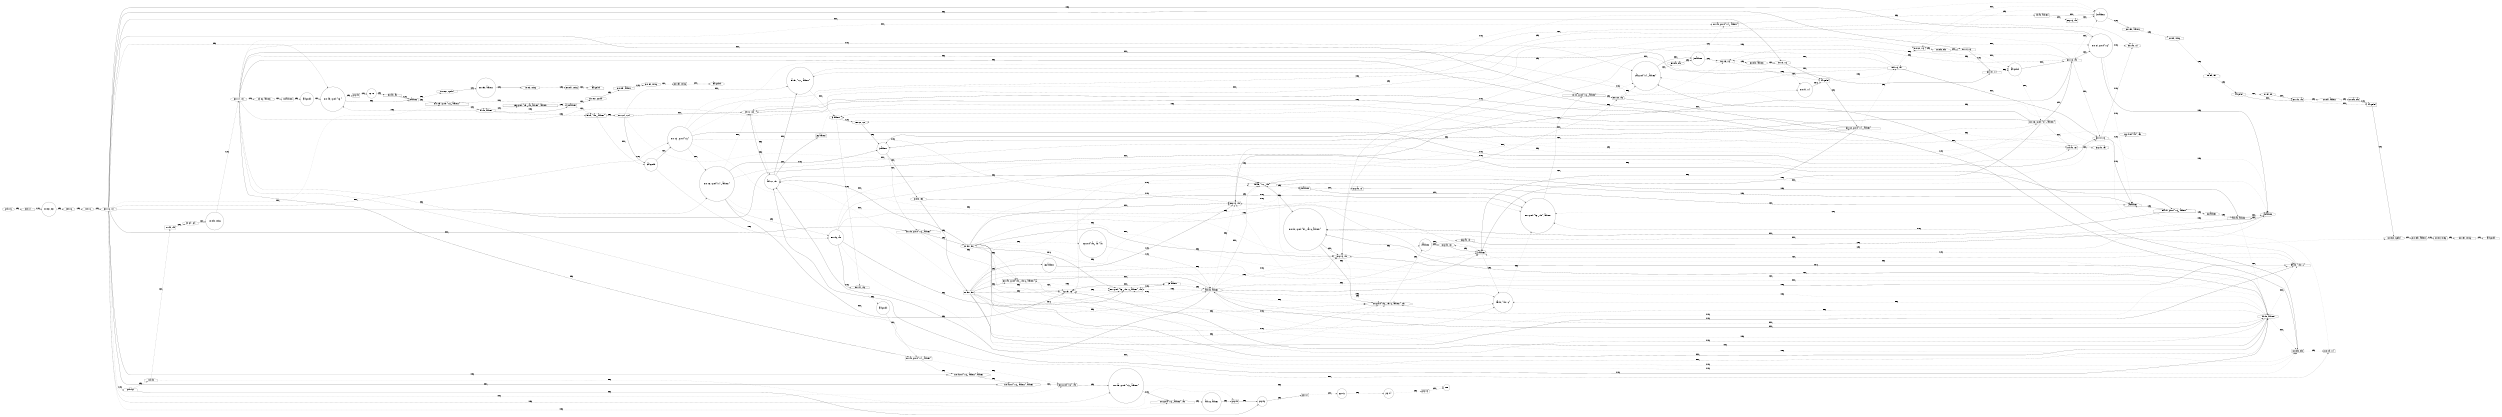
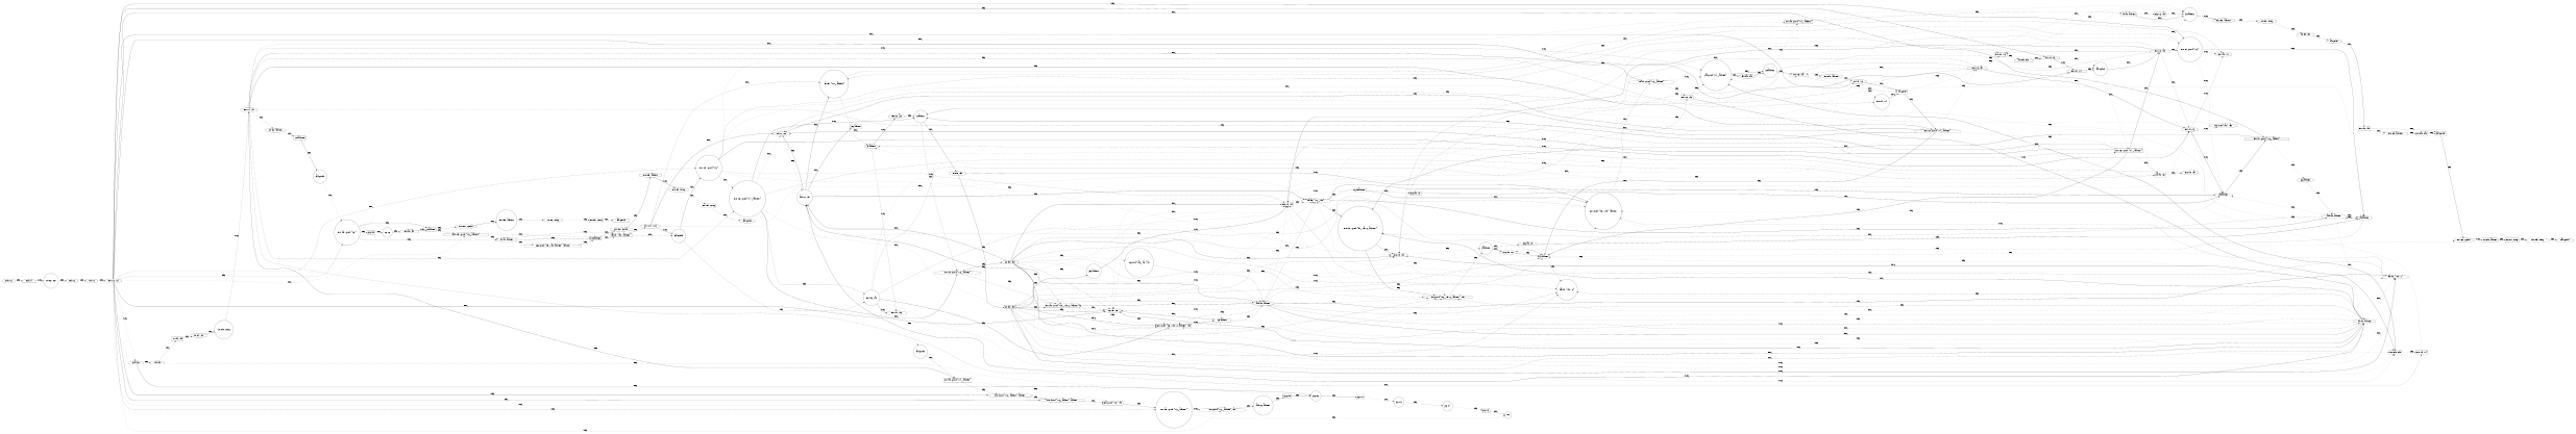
  digraph {
    rankdir=LR
    node [shape=octagon]
    edge [style=solid]
    n1 [label="push r15"]
    n2 [label="push r14" shape=house]
    n3 [label="xor ecx , ecx" shape=circle]
    n4 [label="push r13"]
    n5 [label="push r12"]
    n6 [label="mov r13 , rsi"]
    n7 [label="push rbp" shape=house]
    n8 [label="mov rax , qword [ r13 ]" shape=circle]
    n9 [label="mov rdx , qword [ r13 + address ]" shape=house]
    n10 [label="mov r15 , qword [ r13 ]" shape=circle]
    n11 [label="mov rdx , qword [ r13 + address ]" shape=house]
    n12 [label="mov rsi , qword [ r13 + address ]" shape=house]
    n13 [label="mov rdi , qword [ r13 + address ]" shape=house]
    n14 [label="mov rsi , r13"]
    n15 [label="mov rsi , qword [ r13 ]" shape=circle]
    n16 [label="mov rsi , r13" shape=house]
    n17 [label="mov dword [ r13 + address ] , address"]
    n18 [label="mov dword [ r13 + address ] , address"]
    n19 [label="mov qword [ r13 ] , rax" shape=note]
    n20 [label="mov rax , qword [ r13 + address ]" shape=circle]
    n21 [label="mov qword [ r13 + address ] , rax" shape=house]
    n22 [label="push rbx" shape=house]
    n23 [label="pop rbp" shape=circle]
    n24 [label="pop rdx" shape=note]
    n25 [label="je address" shape=note]
    n26 [label="shl rax , address"]
    n27 [label="jne address" shape=note]
    n28 [label="mov rcx , qword [ r14 + address ]" shape=circle]
    n29 [label="mov rsi , r15"]
    n30 [label="cmp r15 , rbx" shape=note]
    n31 [label="mov rcx , r15" shape=house]
    n32 [label="jbe address" shape=circle]
    n33 [label="mov rcx , r15" shape=note]
    n34 [label="cmp r15 , rbx"]
    n35 [label="mov rax , qword [ rdx + rbx * 8 - address ]" shape=note]
    n36 [label="xor ebx , ebx"]
    n37 [label="call qword [ r14 + address ]" shape=circle]
    n38 [label="mov rcx , rbp" shape=note]
    n39 [label="mov rdx , qword [ rdi + rax * 8 - address ]" shape=circle]
    n40 [label="jmp address"]
    n41 [label="mov rdi , r14" shape=circle]
    n42 [label="call symbol" shape=note]
    n43 [label="lea rdx , [ r12 + address ]" shape=circle]
    n44 [label="jae address" shape=house]
    n45 [label="mov rax , rsi"]
    n46 [label="jae address"]
    n47 [label="mov rdi , r14" shape=house]
    n48 [label="call symbol" shape=circle]
    n49 [label=retn shape=circle]
    n50 [label="add rsp , address" shape=circle]
    n51 [label="xor r9d , r9d" shape=note]
    n52 [label="pop rbx" shape=note]
    n53 [label="pop r12" shape=note]
    n54 [label="xor r8d , r8d"]
    n55 [label="mov edx , string" shape=circle]
    n56 [label="mov r14 , rdi"]
    n57 [label="sub rsp , address"]
    n58 [label="mov rdi , r14" shape=note]
    n59 [label="mov rax , qword [ r14 + address ]" shape=note]
    n60 [label="mov rcx , qword [ r14 + address ]" shape=house]
    n61 [label="mov rcx , qword [ r14 + address ]" shape=note]
    n62 [label="mov rax , qword [ r14 + address ]" shape=note]
    n63 [label="push address" shape=note]
    n64 [label="sub r12 , rcx"]
    n65 [label="mov rbp , rax" shape=circle]
    n66 [label="cmp rbx , rcx"]
    n67 [label="sub rax , rcx" shape=note]
    n68 [label="je address" shape=circle]
    n69 [label="jb address" shape=note]
    n70 [label="test eax , eax"]
    n71 [label="jne address" shape=circle]
    n72 [label="add rax , address" shape=note]
    n73 [label="mov r15 , rax" shape=house]
    n74 [label="mov r15 , rax" shape=house]
    n75 [label="call symbol" shape=circle]
    n76 [label="pop rcx" shape=circle]
    n77 [label="mov ecx , symbol"]
    n78 [label="cmp qword [ rdx + rax - address ] , address" shape=house]
    n79 [label="lea rdi , [ rax + address ]" shape=note]
    n80 [label="test rax , rax" shape=house]
    n81 [label="mov edx , address" shape=circle]
    n82 [label="mov esi , string"]
    n83 [label="mov ecx , symbol"]
    n84 [label="mov edi , string" shape=note]
    n85 [label="call symbol" shape=house]
    n86 [label="xor r12d , r12d"]
    n87 [label="call symbol" shape=circle]
    n88 [label="mov edx , address"]
    n89 [label="mov esi , string"]
    n90 [label="lea rax , [ r12 + rbx ]" shape=house]
    n91 [label="mov edi , string" shape=note]
    n92 [label="call symbol"]
    n93 [label="jbe address" shape=note]
    n94 [label="add rax , address" shape=house]
    n95 [label="add r12 , rbx" shape=circle]
    n96 [label="jb address"]
    n97 [label="mov qword [ rbp + rdx ] , address" shape=circle]
    n98 [label="mov qword [ rbp + rbx * 8 - address ] , rax" shape=note]
    n99 [label="mov rdi , rbp" shape=house]
    n100 [label="mov qword [ rbp + rbx * 8 - address ] , rdx"]
    n101 [label="nop dword [ rax ] , eax"]
    n102 [label="mov edx , address"]
    n103 [label="mov edx , address"]
    n104 [label="xor edx , edx" shape=house]
    n105 [label="ja address" shape=circle]
    n106 [label="jne address" shape=house]
    n107 [label="cmp rdx , rax"]
    n108 [label="xor edx , edx"]
    n109 [label="lea rdx , [ rbx * 8 ]" shape=circle]
    n110 [label="mov ecx , symbol"]
    n111 [label="mov edx , ebx" shape=note]
    n112 [label="call symbol" shape=circle]
    n113 [label="test rcx , rcx"]
    n114 [label="cmp rbx , rcx"]
    n115 [label="xor ebx , ebx" shape=note]
    n116 [label="jmp address" shape=circle]
    n117 [label="add rbx , address"]
    n118 [label="lea rdx , [ rbx * 8 ]" shape=house]
    n119 [label="add rbx , address"]
    n120 [label="jmp address" shape=note]
    n121 [label="cmp rax , rsi" shape=note]
    n122 [label="nop word [ rax + rax ] , ax" shape=circle]
    n123 [label="cmp r15 , rax" shape=note]
    n124 [label="mov esi , string"]
    n125 [label="xor edi , edi" shape=house]
    n126 [label="call symbol"]
-   n127 [label="xor esi , esi"]
    n128 [label="mov rdx , rax" shape=note]
    n129 [label="mov edi , address" shape=house]
    n130 [label="call symbol" shape=note]
    n131 [label="xor eax , eax" shape=note]
    n132 [label="mov edx , address" shape=note]
    n133 [label="mov esi , string" shape=note]
    n134 [label="cmp rax , rsi" shape=house]
    n135 [label="pop r13" shape=circle]
    n136 [label="pop r14" shape=circle]
    n137 [label="pop r15" shape=note]
    n138 [label="mov edi , string" shape=house]
    n139 [label="call symbol" shape=house]
    n1 -> n2 [label=CFG style=dashed]
    n2 -> n3 [label=CFG]
    n3 -> n4 [label=CFG]
    n4 -> n5 [label=CFG style=dotted]
    n5 -> n6 [label=CFG]
    n6 -> n7 [label=CFG style=dotted]
    n6 -> n8 [label=DFG style=dashed]
    n6 -> n9 [label=DFG style=dotted]
    n6 -> n10 [label=DFG style=dashed]
    n6 -> n11 [label=DFG]
    n6 -> n12 [label=DFG]
    n6 -> n13 [label=DFG]
    n6 -> n14 [label=DFG]
    n6 -> n15 [label=DFG]
    n6 -> n16 [label=DFG]
    n6 -> n17 [label=DFG]
    n6 -> n18 [label=DFG]
    n6 -> n19 [label=DFG style=dotted]
    n6 -> n20 [label=DFG style=dashed]
    n6 -> n21 [label=DFG style=dotted]
    n7 -> n22 [label=CFG style=dashed]
    n7 -> n23 [label=DFG]
    n8 -> n24 [label=CFG style=dotted]
    n8 -> n25 [label=DFG]
-   n26 -> n8 [label=DFG style=dashed]
+   n8 -> n26 [label=DFG style=dashed]
    n9 -> n26 [label=CFG style=dotted]
    n9 -> n27 [label=DFG style=dashed]
    n10 -> n28 [label=CFG style=dashed]
    n10 -> n29 [label=DFG]
    n10 -> n30 [label=DFG style=dashed]
    n10 -> n31 [label=DFG style=dotted]
    n10 -> n32 [label=DFG style=dotted]
    n10 -> n33 [label=DFG style=dashed]
    n10 -> n34 [label=DFG style=dotted]
    n11 -> n35 [label=DFG style=dashed]
    n11 -> n36 [label=CFG]
    n12 -> n37 [label=DFG style=dotted]
    n12 -> n38 [label=CFG style=dashed]
    n13 -> n39 [label=DFG]
    n13 -> n40 [label=CFG style=dotted]
    n14 -> n41 [label=CFG style=dotted]
    n14 -> n42 [label=DFG]
    n15 -> n43 [label=CFG style=dashed]
    n15 -> n44 [label=DFG style=dotted]
    n15 -> n45 [label=DFG style=dotted]
    n15 -> n46 [label=DFG]
    n16 -> n47 [label=CFG]
    n16 -> n48 [label=DFG style=dotted]
    n17 -> n18 [label=CFG]
    n18 -> n19 [label=CFG style=dashed]
    n19 -> n20 [label=CFG]
    n20 -> n21 [label=DFG]
    n20 -> n49 [label=DFG style=dotted]
    n21 -> n50 [label=CFG style=dashed]
    n22 -> n51 [label=CFG style=dashed]
    n22 -> n52 [label=DFG style=dotted]
    n23 -> n53 [label=CFG]
    n24 -> n76 [label=CFG style=dotted]
    n25 -> n9 [label=CFG style=dashed]
    n25 -> n77 [label=CFG style=dashed]
    n26 -> n27 [label=DFG]
    n26 -> n78 [label=CFG style=dotted]
    n26 -> n79 [label=DFG style=dashed]
    n27 -> n79 [label=CFG style=dashed]
    n27 -> n83 [label=CFG]
    n28 -> n64 [label=DFG style=dotted]
    n28 -> n65 [label=CFG style=dashed]
    n28 -> n66 [label=DFG]
    n28 -> n67 [label=DFG style=dashed]
    n28 -> n68 [label=DFG]
    n28 -> n69 [label=DFG style=dotted]
    n29 -> n44 [label=DFG]
    n29 -> n45 [label=DFG style=dashed]
    n29 -> n46 [label=DFG style=dotted]
    n29 -> n101 [label=CFG style=dotted]
    n30 -> n90 [label=CFG style=dotted]
    n30 -> n93 [label=DFG style=dotted]
    n31 -> n42 [label=DFG style=dashed]
    n31 -> n102 [label=CFG style=dotted]
    n32 -> n33 [label=CFG style=dotted]
    n32 -> n103 [label=CFG]
    n33 -> n48 [label=DFG style=dotted]
    n33 -> n104 [label=CFG style=dotted]
    n34 -> n100 [label=CFG style=dotted]
    n34 -> n105 [label=DFG style=dotted]
    n35 -> n66 [label=CFG style=dotted]
    n35 -> n98 [label=DFG style=dotted]
    n36 -> n30 [label=DFG]
    n36 -> n34 [label=DFG]
    n36 -> n35 [label=DFG style=dashed]
    n36 -> n66 [label=DFG style=dashed]
    n36 -> n69 [label=DFG style=dashed]
    n36 -> n90 [label=DFG style=dotted]
    n36 -> n95 [label=DFG]
    n36 -> n98 [label=DFG]
    n36 -> n100 [label=DFG style=dashed]
    n36 -> n109 [label=DFG style=dashed]
    n36 -> n111 [label=DFG style=dotted]
    n36 -> n117 [label=DFG style=dotted]
    n36 -> n118 [label=DFG style=dotted]
    n36 -> n119 [label=DFG]
    n36 -> n122 [label=CFG style=dotted]
    n37 -> n70 [label=CFG style=dotted]
    n37 -> n71 [label=DFG]
    n38 -> n37 [label=DFG style=dashed]
    n38 -> n111 [label=CFG]
    n39 -> n34 [label=CFG]
    n39 -> n100 [label=DFG]
    n40 -> n94 [label=CFG style=dashed]
    n41 -> n42 [label=DFG]
    n42 -> n60 [label=CFG]
    n42 -> n73 [label=DFG style=dotted]
    n43 -> n45 [label=CFG style=dashed]
    n43 -> n96 [label=DFG style=dashed]
    n44 -> n13 [label=CFG]
    n44 -> n97 [label=CFG style=dotted]
    n46 -> n94 [label=CFG]
    n46 -> n114 [label=CFG style=dashed]
    n47 -> n48 [label=DFG style=dashed]
    n48 -> n61 [label=CFG style=dotted]
    n48 -> n74 [label=DFG]
    n50 -> n52 [label=CFG]
    n51 -> n54 [label=CFG]
    n52 -> n23 [label=CFG]
    n53 -> n135 [label=CFG style=dotted]
    n54 -> n55 [label=CFG]
    n55 -> n56 [label=CFG style=dashed]
    n56 -> n28 [label=DFG style=dashed]
    n56 -> n37 [label=DFG style=dashed]
    n56 -> n41 [label=DFG style=dashed]
    n56 -> n47 [label=DFG]
    n56 -> n57 [label=CFG style=dotted]
    n56 -> n58 [label=DFG style=dashed]
    n56 -> n59 [label=DFG style=dotted]
    n56 -> n60 [label=DFG]
    n56 -> n61 [label=DFG style=dashed]
    n56 -> n62 [label=DFG]
    n57 -> n63 [label=CFG style=dotted]
    n58 -> n37 [label=DFG style=dotted]
    n59 -> n72 [label=DFG style=dashed]
    n60 -> n64 [label=DFG]
    n60 -> n66 [label=DFG style=dotted]
    n60 -> n67 [label=DFG style=dotted]
    n60 -> n68 [label=DFG]
    n60 -> n69 [label=DFG]
    n60 -> n73 [label=CFG style=dotted]
    n61 -> n64 [label=DFG]
    n61 -> n66 [label=DFG style=dotted]
    n61 -> n67 [label=DFG style=dashed]
    n61 -> n68 [label=DFG]
    n61 -> n69 [label=DFG]
    n61 -> n74 [label=CFG]
    n62 -> n17 [label=CFG style=dashed]
    n62 -> n19 [label=DFG style=dotted]
    n63 -> n75 [label=CFG]
    n64 -> n95 [label=DFG style=dotted]
    n65 -> n29 [label=CFG style=dotted]
    n65 -> n38 [label=DFG style=dashed]
    n65 -> n97 [label=DFG style=dashed]
    n65 -> n98 [label=DFG]
    n65 -> n99 [label=DFG]
    n65 -> n100 [label=DFG style=dotted]
    n66 -> n98 [label=CFG style=dotted]
    n66 -> n106 [label=DFG]
    n67 -> n96 [label=DFG style=dotted]
    n67 -> n107 [label=CFG style=dashed]
    n68 -> n11 [label=CFG style=dashed]
    n68 -> n108 [label=CFG]
    n69 -> n109 [label=CFG style=dashed]
    n69 -> n110 [label=CFG style=dotted]
    n70 -> n71 [label=CFG]
    n71 -> n31 [label=CFG]
    n71 -> n59 [label=CFG style=dotted]
    n72 -> n32 [label=DFG]
    n72 -> n123 [label=CFG style=dotted]
    n73 -> n29 [label=DFG]
    n73 -> n30 [label=DFG style=dashed]
    n73 -> n31 [label=DFG style=dashed]
    n73 -> n32 [label=DFG style=dotted]
    n73 -> n33 [label=DFG style=dotted]
    n73 -> n34 [label=DFG style=dashed]
    n73 -> n64 [label=CFG style=dashed]
    n74 -> n15 [label=CFG]
    n74 -> n29 [label=DFG style=dashed]
    n74 -> n30 [label=DFG]
    n74 -> n31 [label=DFG style=dashed]
    n74 -> n32 [label=DFG style=dotted]
    n74 -> n33 [label=DFG style=dashed]
    n74 -> n34 [label=DFG style=dashed]
    n75 -> n8 [label=CFG style=dotted]
    n76 -> n80 [label=CFG]
    n77 -> n81 [label=CFG]
    n78 -> n27 [label=CFG]
    n79 -> n86 [label=CFG]
    n79 -> n87 [label=DFG style=dashed]
    n80 -> n25 [label=CFG]
    n81 -> n82 [label=CFG]
    n82 -> n84 [label=CFG style=dashed]
    n83 -> n88 [label=CFG]
    n84 -> n85 [label=CFG style=dashed]
    n86 -> n43 [label=DFG style=dashed]
    n86 -> n64 [label=DFG]
    n86 -> n87 [label=CFG]
    n86 -> n90 [label=DFG style=dotted]
    n87 -> n10 [label=CFG]
    n87 -> n65 [label=DFG style=dashed]
    n88 -> n89 [label=CFG]
    n89 -> n91 [label=CFG style=dotted]
    n90 -> n39 [label=DFG]
    n90 -> n44 [label=DFG]
    n90 -> n46 [label=DFG style=dotted]
    n90 -> n93 [label=CFG style=dashed]
    n90 -> n94 [label=DFG]
    n91 -> n92 [label=CFG style=dashed]
    n93 -> n97 [label=CFG]
    n93 -> n121 [label=CFG style=dashed]
    n94 -> n39 [label=DFG style=dashed]
    n94 -> n44 [label=DFG style=dotted]
    n94 -> n46 [label=DFG style=dashed]
    n94 -> n119 [label=CFG style=dotted]
    n95 -> n43 [label=DFG]
    n95 -> n64 [label=DFG]
    n95 -> n90 [label=DFG]
    n95 -> n120 [label=CFG]
    n96 -> n99 [label=CFG style=dashed]
    n96 -> n113 [label=CFG]
    n97 -> n12 [label=CFG style=dashed]
    n98 -> n106 [label=CFG]
    n99 -> n112 [label=DFG style=dotted]
    n100 -> n105 [label=CFG style=dashed]
    n101 -> n113 [label=CFG style=dotted]
    n102 -> n14 [label=CFG style=dotted]
    n103 -> n124 [label=CFG style=dashed]
    n104 -> n16 [label=CFG]
    n105 -> n114 [label=CFG]
    n105 -> n134 [label=CFG style=dashed]
    n106 -> n117 [label=CFG style=dashed]
    n106 -> n118 [label=CFG style=dotted]
    n107 -> n96 [label=CFG style=dashed]
    n108 -> n97 [label=DFG]
    n108 -> n115 [label=CFG]
    n109 -> n97 [label=DFG style=dotted]
    n110 -> n132 [label=CFG style=dotted]
    n111 -> n37 [label=DFG]
    n111 -> n58 [label=CFG style=dotted]
    n112 -> n62 [label=CFG style=dashed]
    n113 -> n68 [label=CFG]
    n114 -> n69 [label=CFG]
    n115 -> n30 [label=DFG style=dotted]
    n115 -> n34 [label=DFG style=dashed]
    n115 -> n35 [label=DFG]
    n115 -> n66 [label=DFG]
    n115 -> n69 [label=DFG style=dashed]
    n115 -> n90 [label=DFG style=dotted]
    n115 -> n95 [label=DFG style=dotted]
    n115 -> n98 [label=DFG style=dashed]
    n115 -> n100 [label=DFG style=dashed]
    n115 -> n109 [label=DFG style=dashed]
    n115 -> n111 [label=DFG style=dotted]
    n115 -> n116 [label=CFG]
    n115 -> n117 [label=DFG style=dashed]
    n115 -> n118 [label=DFG]
    n115 -> n119 [label=DFG style=dashed]
    n116 -> n30 [label=CFG]
    n117 -> n30 [label=DFG style=dotted]
    n117 -> n34 [label=DFG style=dotted]
    n117 -> n35 [label=DFG]
    n117 -> n66 [label=DFG style=dotted]
    n117 -> n69 [label=DFG style=dashed]
    n117 -> n90 [label=DFG style=dashed]
    n117 -> n95 [label=DFG]
    n117 -> n98 [label=DFG style=dashed]
    n117 -> n100 [label=DFG style=dotted]
    n117 -> n109 [label=DFG style=dashed]
    n117 -> n111 [label=DFG style=dotted]
    n117 -> n118 [label=DFG]
    n117 -> n119 [label=DFG style=dashed]
    n118 -> n30 [label=CFG style=dashed]
    n118 -> n97 [label=DFG style=dashed]
    n119 -> n30 [label=DFG style=dotted]
    n119 -> n34 [label=DFG]
    n119 -> n35 [label=DFG style=dashed]
    n119 -> n39 [label=CFG]
    n119 -> n66 [label=DFG]
    n119 -> n69 [label=DFG style=dotted]
    n119 -> n90 [label=DFG style=dotted]
    n119 -> n95 [label=DFG]
    n119 -> n98 [label=DFG style=dotted]
    n119 -> n100 [label=DFG style=dashed]
    n119 -> n109 [label=DFG style=dashed]
    n119 -> n111 [label=DFG style=dotted]
    n119 -> n117 [label=DFG]
    n119 -> n118 [label=DFG style=dotted]
    n120 -> n15 [label=CFG style=dotted]
    n121 -> n44 [label=CFG]
    n122 -> n117 [label=CFG style=dashed]
    n123 -> n32 [label=CFG style=dashed]
    n124 -> n125 [label=CFG style=dashed]
    n125 -> n126 [label=CFG style=dashed]
-   n126 -> n127 [label=CFG style=dotted]
    n126 -> n128 [label=DFG]
-   n127 -> n128 [label=CFG]
    n128 -> n129 [label=CFG style=dashed]
    n128 -> n130 [label=DFG style=dashed]
    n129 -> n131 [label=CFG style=dotted]
    n130 -> n110 [label=CFG]
    n131 -> n130 [label=CFG]
    n132 -> n133 [label=CFG]
    n133 -> n138 [label=CFG style=dashed]
    n134 -> n46 [label=CFG]
    n135 -> n136 [label=CFG style=dashed]
    n136 -> n137 [label=CFG style=dotted]
    n137 -> n49 [label=CFG style=dashed]
    n138 -> n139 [label=CFG style=dashed]
  }
